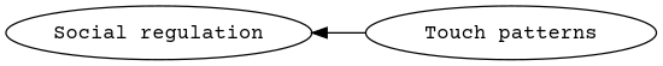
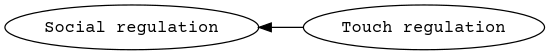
  digraph {
    rankdir=RL
    splines=true
    fontname="Courier Prime"
    node [fontname="Courier Prime"]
-   "Touch patterns"
+   "Touch patterns" [label="Touch regulation"]
    "Social regulation"
    subgraph sub_1 {
      rank=same
      "Touch patterns"
    }
    subgraph sub_2 {
      rank=same
      "Social regulation"
    }
    "Touch patterns" -> "Social regulation" [fontname="Courier Prime"]
  }
